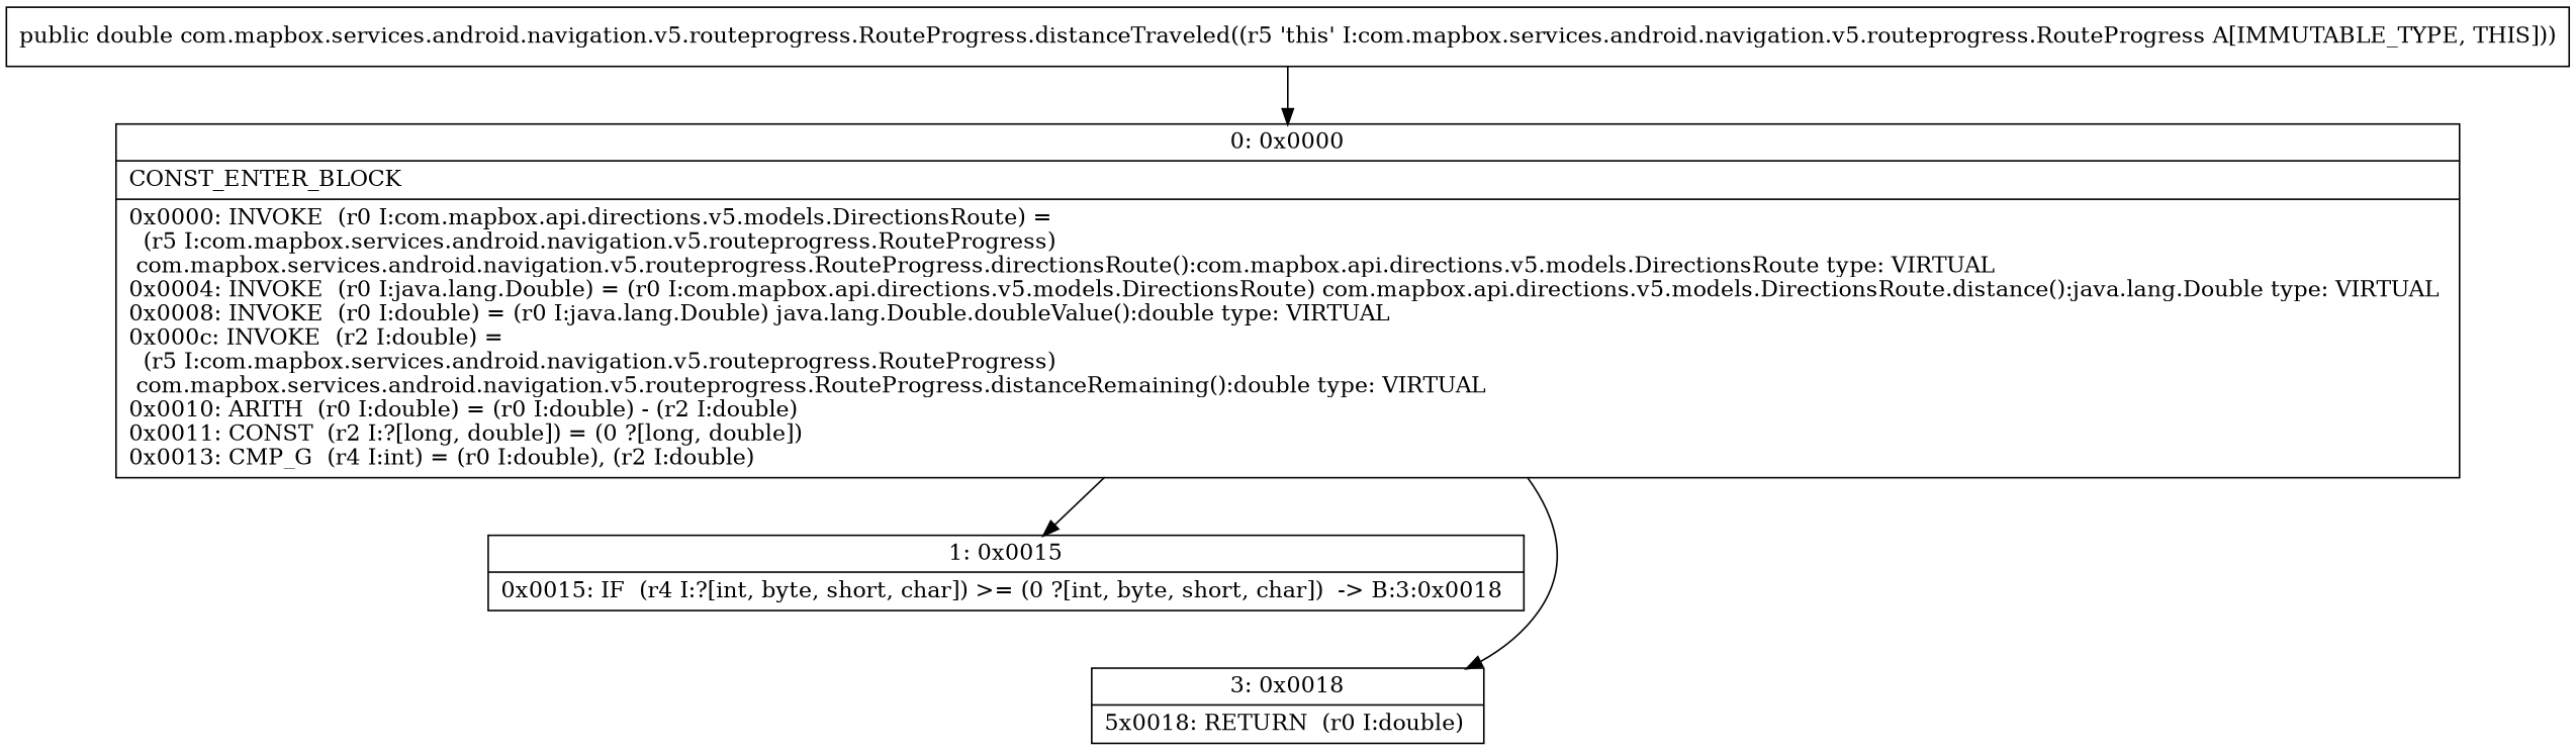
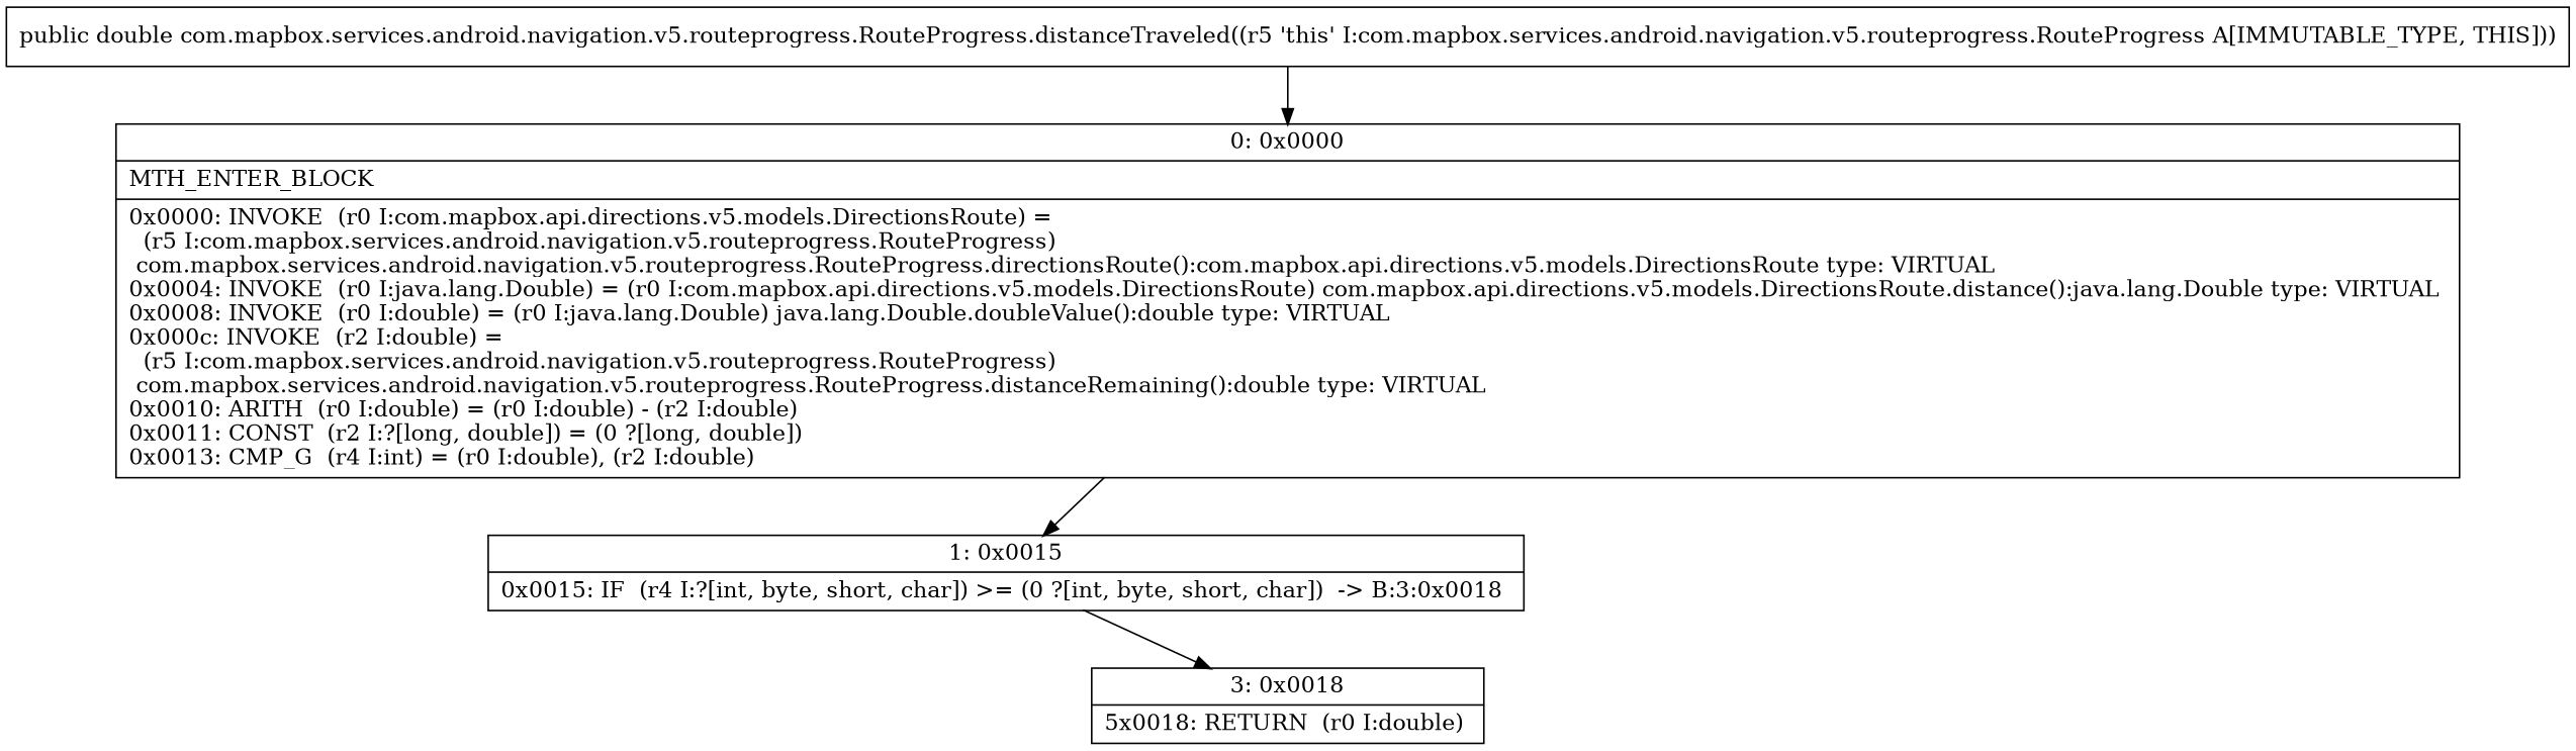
  digraph {
    node [shape=record]
-   n1 [label="{0\:\ 0x0000|CONST_ENTER_BLOCK\l|0x0000: INVOKE  (r0 I:com.mapbox.api.directions.v5.models.DirectionsRoute) = \l  (r5 I:com.mapbox.services.android.navigation.v5.routeprogress.RouteProgress)\l com.mapbox.services.android.navigation.v5.routeprogress.RouteProgress.directionsRoute():com.mapbox.api.directions.v5.models.DirectionsRoute type: VIRTUAL \l0x0004: INVOKE  (r0 I:java.lang.Double) = (r0 I:com.mapbox.api.directions.v5.models.DirectionsRoute) com.mapbox.api.directions.v5.models.DirectionsRoute.distance():java.lang.Double type: VIRTUAL \l0x0008: INVOKE  (r0 I:double) = (r0 I:java.lang.Double) java.lang.Double.doubleValue():double type: VIRTUAL \l0x000c: INVOKE  (r2 I:double) = \l  (r5 I:com.mapbox.services.android.navigation.v5.routeprogress.RouteProgress)\l com.mapbox.services.android.navigation.v5.routeprogress.RouteProgress.distanceRemaining():double type: VIRTUAL \l0x0010: ARITH  (r0 I:double) = (r0 I:double) \- (r2 I:double) \l0x0011: CONST  (r2 I:?[long, double]) = (0 ?[long, double]) \l0x0013: CMP_G  (r4 I:int) = (r0 I:double), (r2 I:double) \l}"]
+   n1 [label="{0\:\ 0x0000|MTH_ENTER_BLOCK\l|0x0000: INVOKE  (r0 I:com.mapbox.api.directions.v5.models.DirectionsRoute) = \l  (r5 I:com.mapbox.services.android.navigation.v5.routeprogress.RouteProgress)\l com.mapbox.services.android.navigation.v5.routeprogress.RouteProgress.directionsRoute():com.mapbox.api.directions.v5.models.DirectionsRoute type: VIRTUAL \l0x0004: INVOKE  (r0 I:java.lang.Double) = (r0 I:com.mapbox.api.directions.v5.models.DirectionsRoute) com.mapbox.api.directions.v5.models.DirectionsRoute.distance():java.lang.Double type: VIRTUAL \l0x0008: INVOKE  (r0 I:double) = (r0 I:java.lang.Double) java.lang.Double.doubleValue():double type: VIRTUAL \l0x000c: INVOKE  (r2 I:double) = \l  (r5 I:com.mapbox.services.android.navigation.v5.routeprogress.RouteProgress)\l com.mapbox.services.android.navigation.v5.routeprogress.RouteProgress.distanceRemaining():double type: VIRTUAL \l0x0010: ARITH  (r0 I:double) = (r0 I:double) \- (r2 I:double) \l0x0011: CONST  (r2 I:?[long, double]) = (0 ?[long, double]) \l0x0013: CMP_G  (r4 I:int) = (r0 I:double), (r2 I:double) \l}"]
    n2 [label="{1\:\ 0x0015|0x0015: IF  (r4 I:?[int, byte, short, char]) \>= (0 ?[int, byte, short, char])  \-\> B:3:0x0018 \l}"]
    n3 [label="{3\:\ 0x0018|5x0018: RETURN  (r0 I:double) \l}"]
    n4 [label="{public double com.mapbox.services.android.navigation.v5.routeprogress.RouteProgress.distanceTraveled((r5 'this' I:com.mapbox.services.android.navigation.v5.routeprogress.RouteProgress A[IMMUTABLE_TYPE, THIS])) }"]
    n1 -> n2
-   n1 -> n3
+   n2 -> n3
    n4 -> n1
  }
